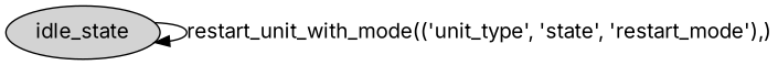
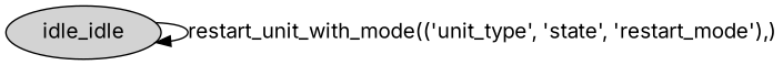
  digraph {
    fontname=Inter
-   idle_state [fillcolor=lightgray peripheries=1 shape=ellipse style=filled fontname=Inter]
+   idle_state [fillcolor=lightgray peripheries=1 shape=ellipse style=filled fontname=Inter label=idle_idle]
    idle_state -> idle_state [label="restart_unit_with_mode(('unit_type', 'state', 'restart_mode'),)" fontname=Inter]
  }
